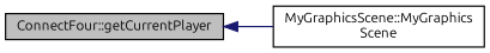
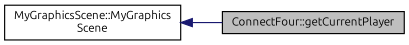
  digraph {
    rankdir=LR
    fontname=Ubuntu
    node [color=black fontname=Ubuntu fontsize=10 shape=record style=filled]
    n1 [fillcolor=grey75 fontcolor=black height=0.2 label="ConnectFour::getCurrentPlayer" width=0.4]
    n2 [fillcolor=white height=0.2 label="MyGraphicsScene::MyGraphics\lScene" width=0.4]
-   n1 -> n2 [color=midnightblue dir=back fontname=Ubuntu fontsize=10 labelfontname=Helvetica labelfontsize=10 style=solid]
+   n2 -> n1 [color=midnightblue dir=back fontname=Ubuntu fontsize=10 labelfontname=Helvetica labelfontsize=10 style=solid]
  }
